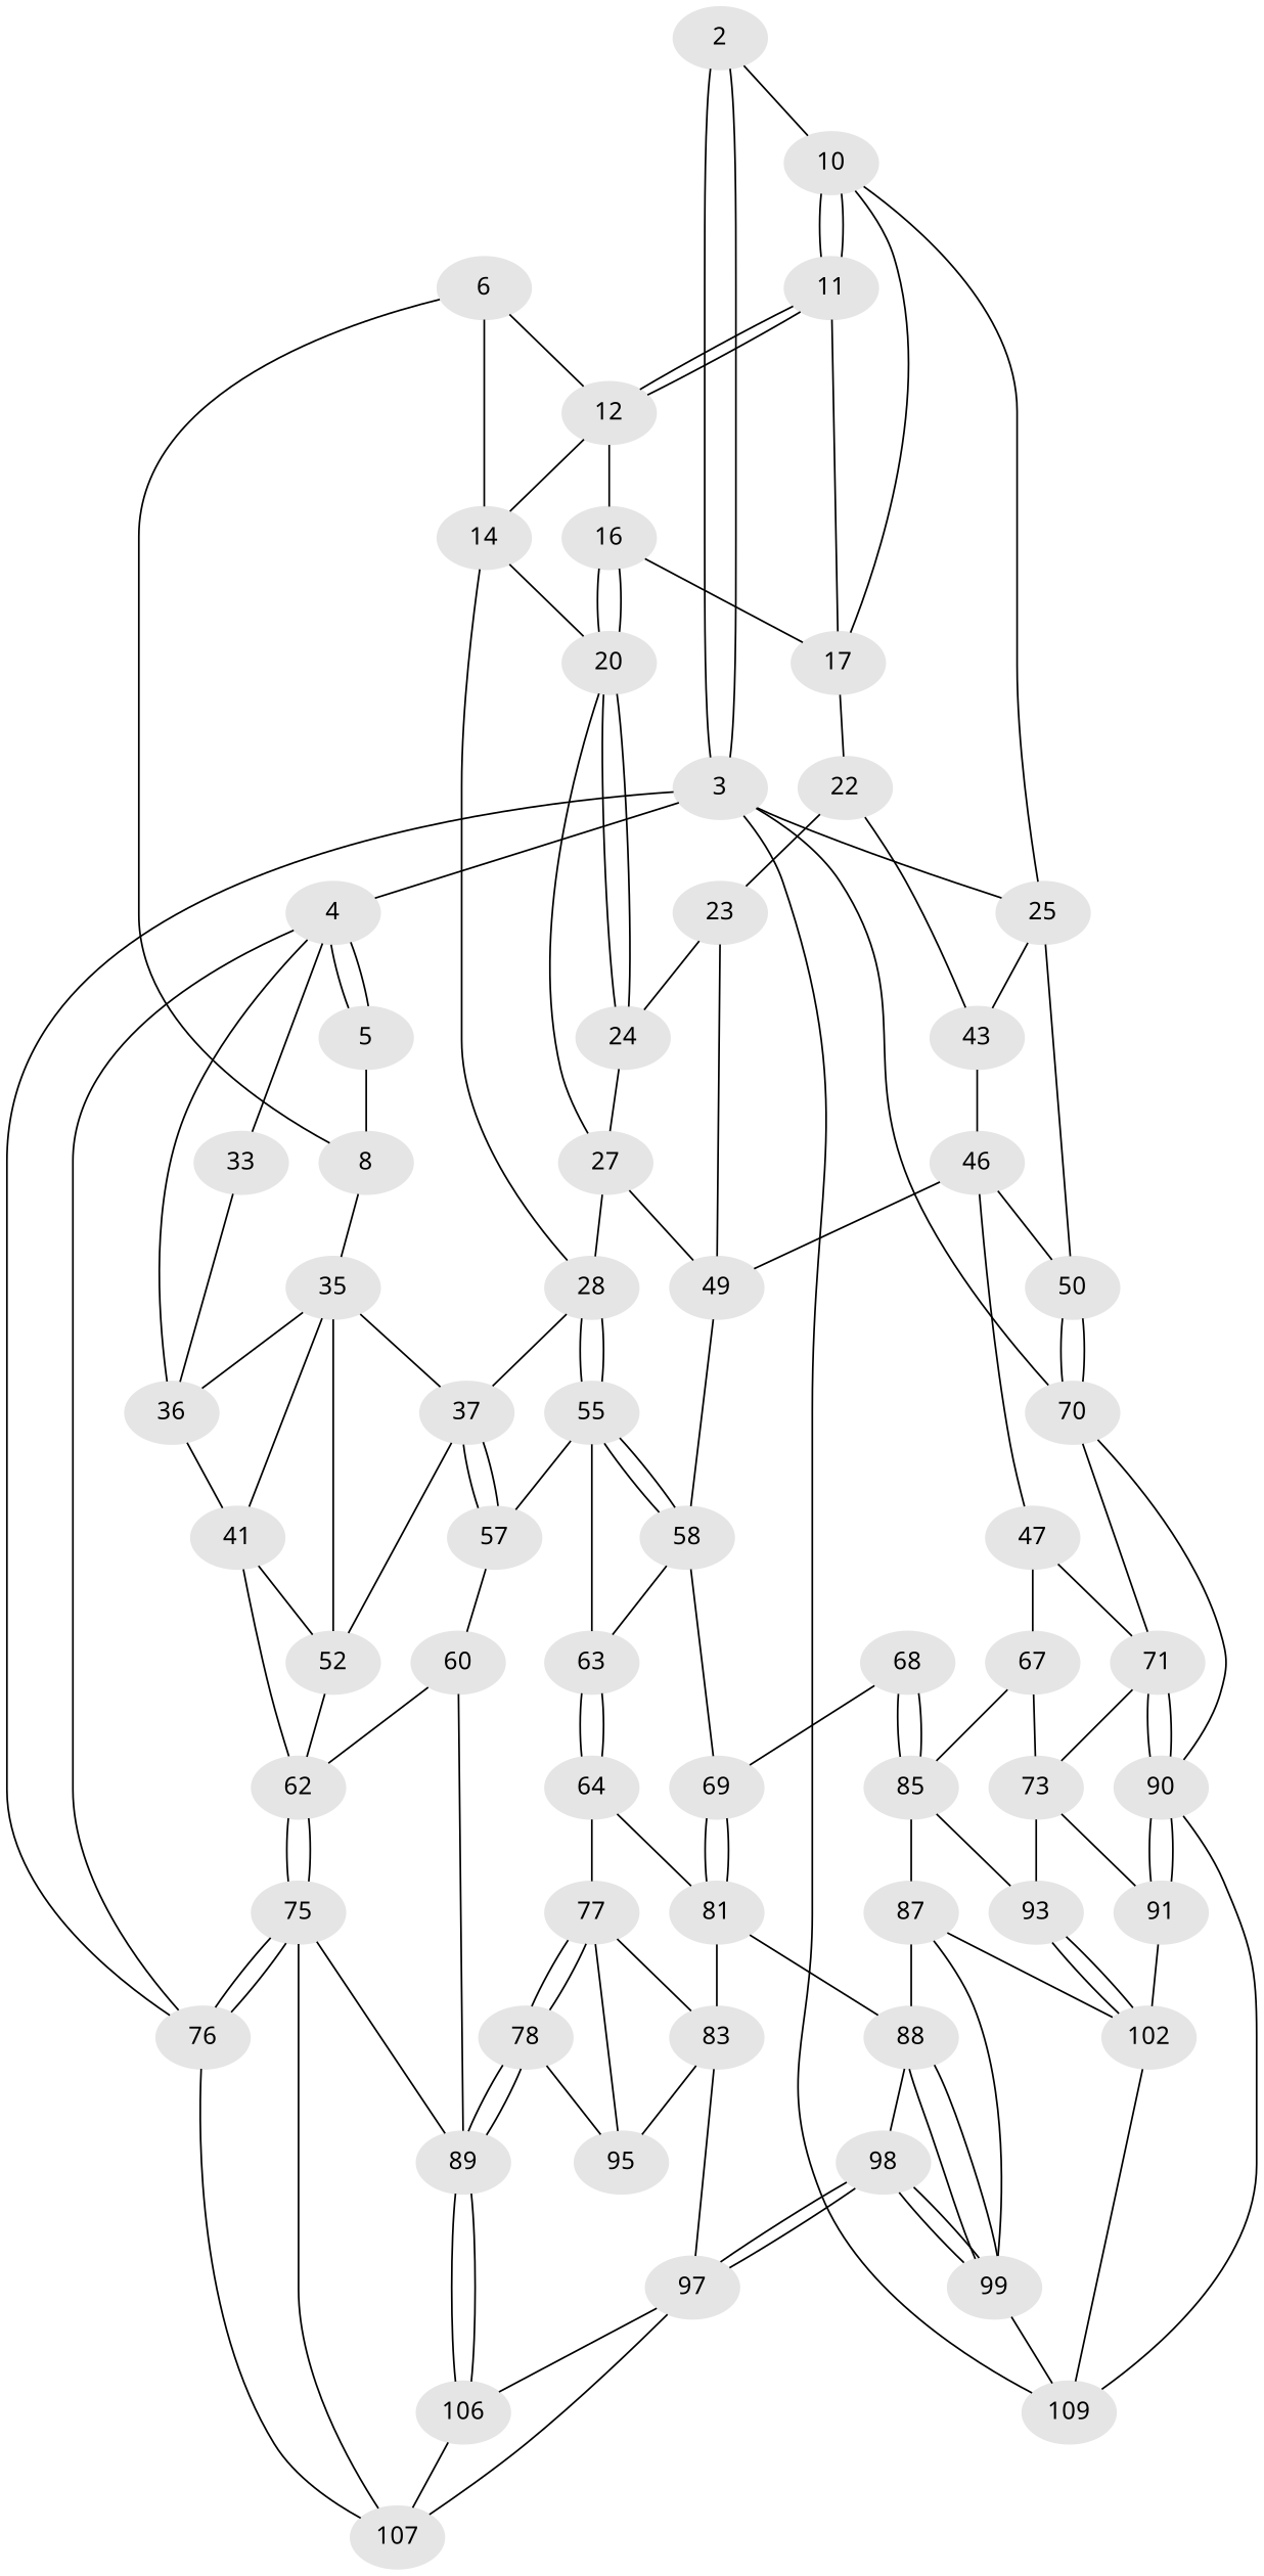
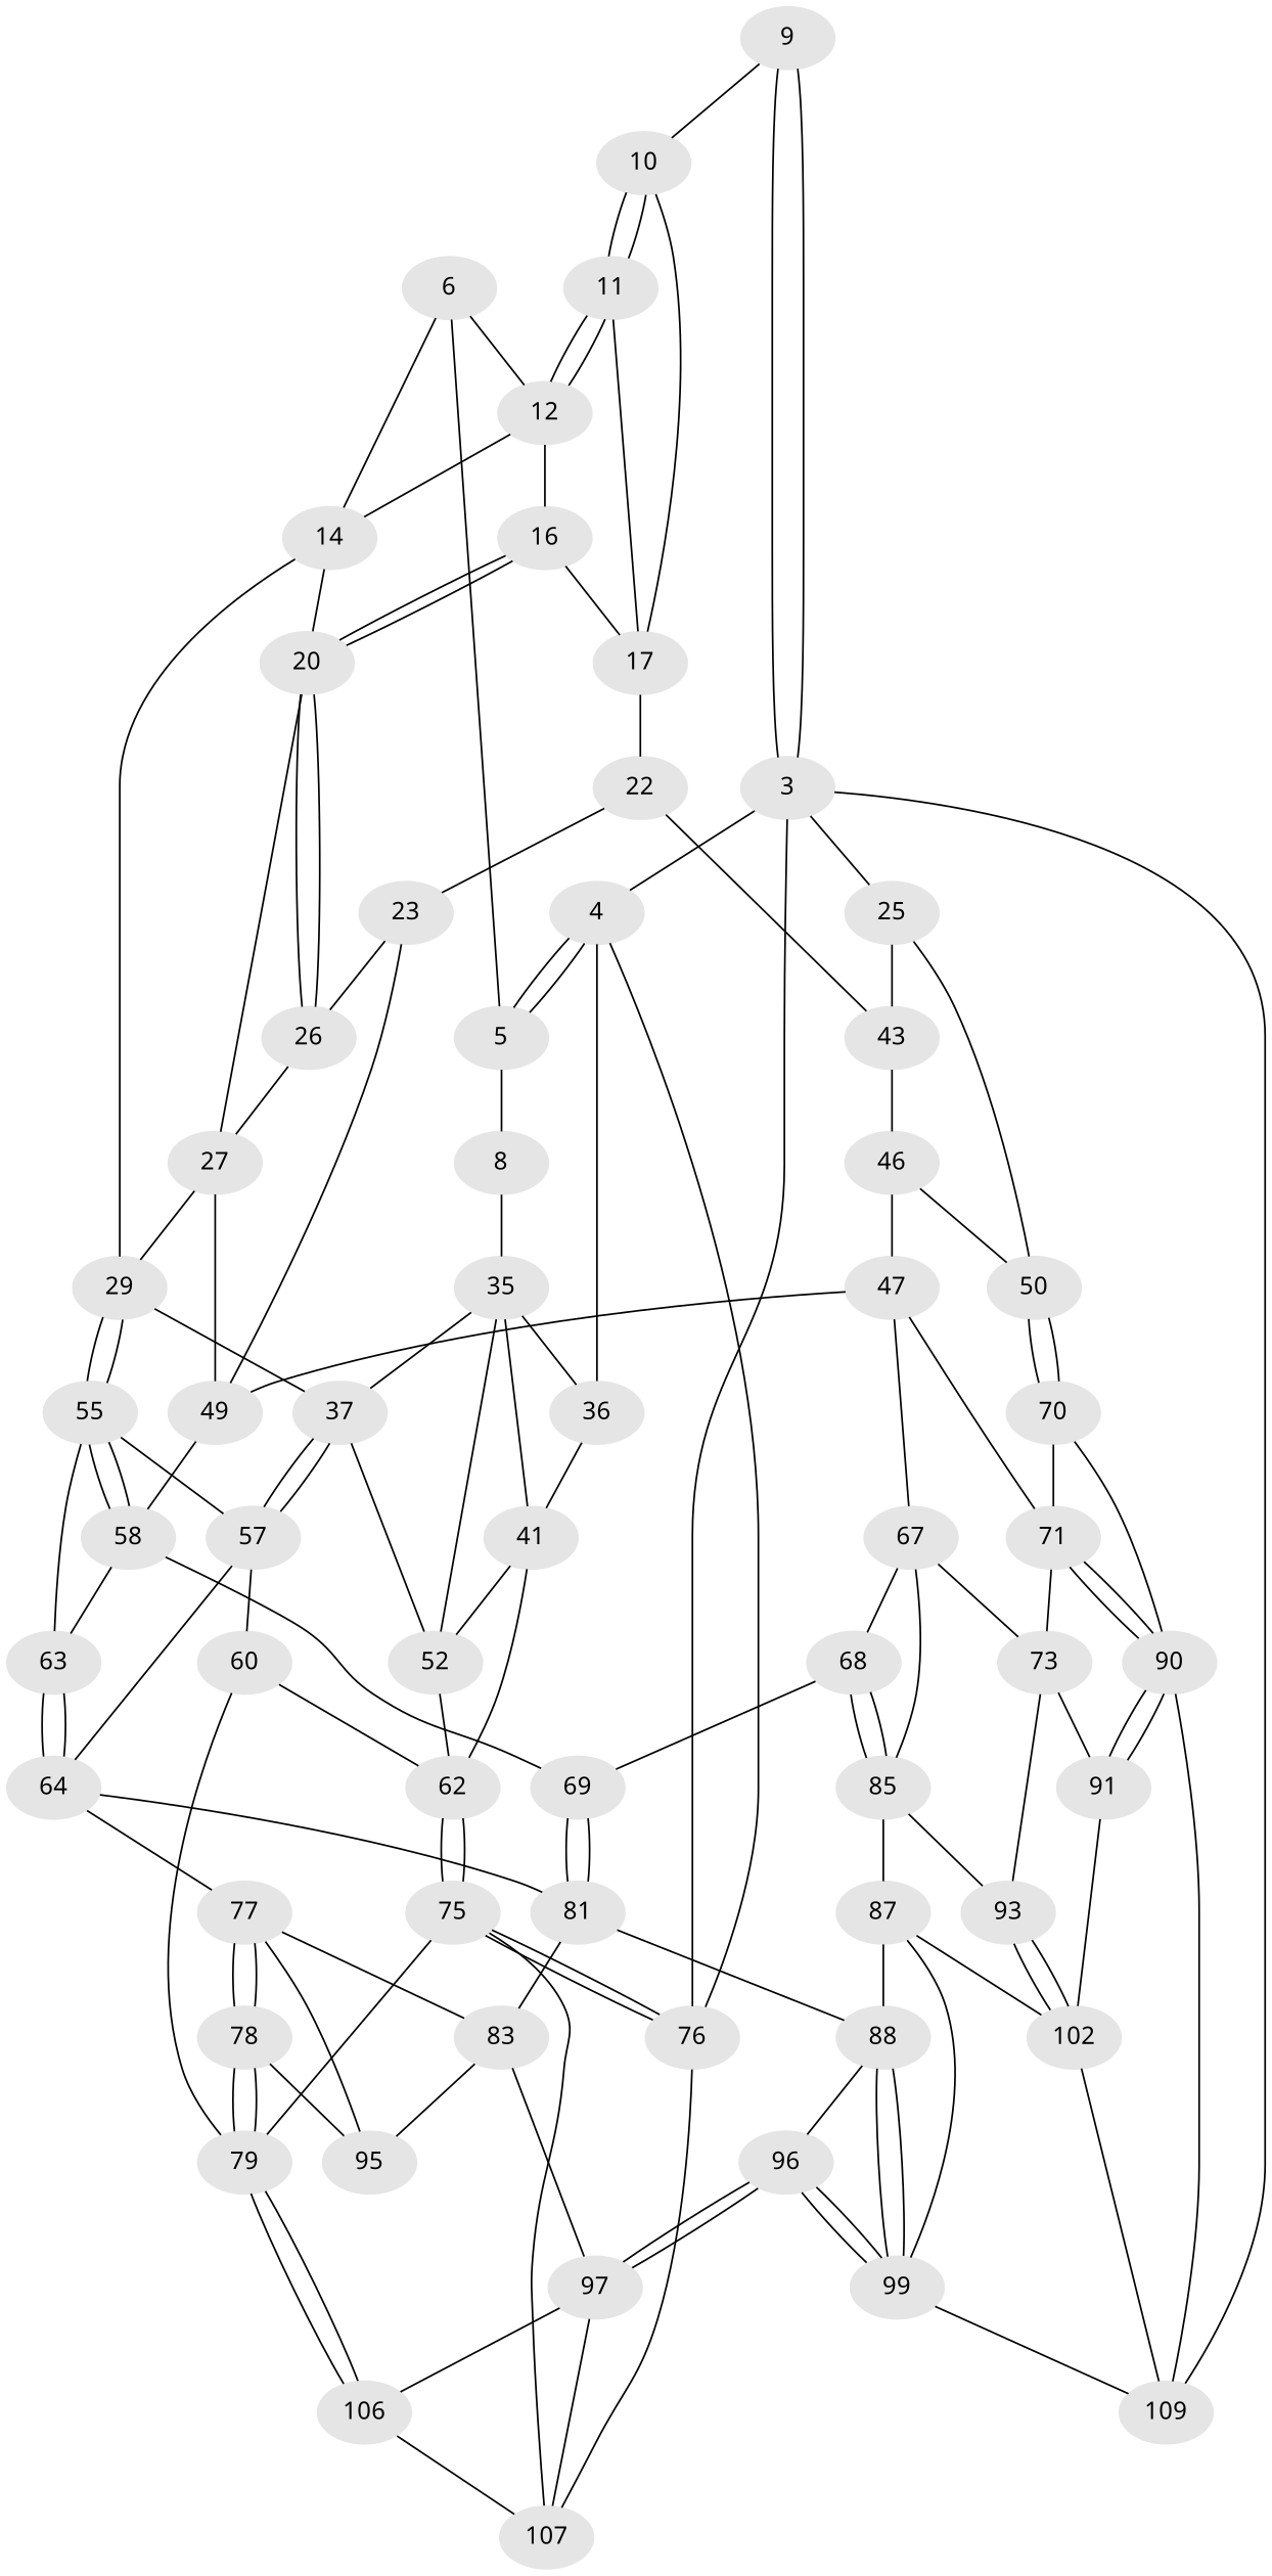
  graph {
    fontname="Noto Sans"
    node [color=gray90 fontname="Noto Sans" style=filled]
    edge [fontname="Noto Sans"]
    3 [super="+103"]
-   2
+   2 [label=9]
    10 [super="+18"]
    6 [super="+7"]
    8 [super="+34"]
    12 [super="+13"]
    14 [super="+15"]
    4 [super="+32"]
    25 [super="+26"]
    70 [super="+104"]
    76
    109 [super="+110"]
    11
    17 [super="+19"]
    5 [super="+9"]
-   33
    36 [super="+39"]
    43 [super="+44"]
    50
    71 [super="+72"]
    90 [super="+108"]
    107 [super="+112"]
    41 [super="+42"]
    35 [super="+40"]
    16
    20 [super="+21"]
-   28 [super="+29"]
+   28 [super="+29" label=29]
    37 [super="+38"]
    52 [super="+54"]
    57 [super="+59"]
    22
-   24 [super="+30"]
+   24 [super="+30" label=26]
    27 [super="+31"]
    55 [super="+56"]
    23 [super="+45"]
    49 [super="+53"]
    46 [super="+51"]
    58 [super="+66"]
    63
    62
    60 [super="+61"]
    64 [super="+65"]
    75 [super="+94"]
    47 [super="+48"]
    67 [super="+74"]
    68
    73 [super="+92"]
    85 [super="+86"]
    69
-   79 [super="+80" label=89]
+   79 [super="+80"]
    77 [super="+84"]
    81 [super="+82"]
    106
    78
    83 [super="+98"]
    95
    88 [super="+89"]
    91
    93
    87 [super="+100"]
    102 [super="+111"]
    97 [super="+105"]
    99 [super="+101"]
-   96 [label=98]
+   96
    3 -- 4
    3 -- 25
-   3 -- 70
    3 -- 76
    3 -- 109
    2 -- 3
    2 -- 3
    2 -- 10
-   10 -- 25
    10 -- 11
    10 -- 11
    10 -- 17
-   6 -- 8
+   6 -- 5
    6 -- 12
    6 -- 14
    8 -- 35
    12 -- 14
    12 -- 16
    14 -- 20
    14 -- 28
    4 -- 76
    4 -- 5
    4 -- 5
-   4 -- 33
    4 -- 36
    25 -- 43
    25 -- 50
    70 -- 71
    70 -- 90
    76 -- 107
    11 -- 12
    11 -- 12
    11 -- 17
    17 -- 22
    5 -- 8
-   33 -- 36
    36 -- 41
    43 -- 46 [weight=2]
    50 -- 70
    50 -- 70
    71 -- 90
    71 -- 90
    71 -- 73
    90 -- 109
    90 -- 91
    90 -- 91
    41 -- 52
    41 -- 62
    35 -- 36
    35 -- 41
    35 -- 37
    35 -- 52
    16 -- 17
    16 -- 20
    16 -- 20
    20 -- 24
    20 -- 24
    20 -- 27
    28 -- 37
    28 -- 55
    28 -- 55
    37 -- 52
    37 -- 57
    37 -- 57
    52 -- 62
    57 -- 60
+   57 -- 64
    22 -- 43
    22 -- 23
    24 -- 27
    27 -- 28
    27 -- 49
    55 -- 57
    55 -- 58
    55 -- 58
    55 -- 63
    23 -- 24 [weight=2]
    23 -- 49
    49 -- 58
    46 -- 50
    46 -- 47
    58 -- 63
    58 -- 69
    63 -- 64
    63 -- 64
    62 -- 75
    62 -- 75
    60 -- 62
    60 -- 79
    64 -- 77
    64 -- 81
    75 -- 76
    75 -- 76
    75 -- 107
    75 -- 79
    47 -- 71
-   46 -- 49
+   47 -- 49
    47 -- 67
+   67 -- 68
    67 -- 73
    67 -- 85
    68 -- 85
    68 -- 85
    68 -- 69
    73 -- 91
    73 -- 93
    85 -- 93
    85 -- 87
    69 -- 81
    69 -- 81
    79 -- 106
    79 -- 106
    77 -- 78
    77 -- 78
    77 -- 83
    77 -- 95
    81 -- 83
    81 -- 88
    106 -- 107
    78 -- 79
    78 -- 79
    78 -- 95
    83 -- 95
    83 -- 97
    88 -- 99
    88 -- 99
    88 -- 96
    91 -- 102
    93 -- 102
    93 -- 102
    87 -- 88
    87 -- 102
    87 -- 99
    102 -- 109
    97 -- 107
    97 -- 106
    99 -- 109
    96 -- 97
    96 -- 97
    96 -- 99
    96 -- 99
  }
